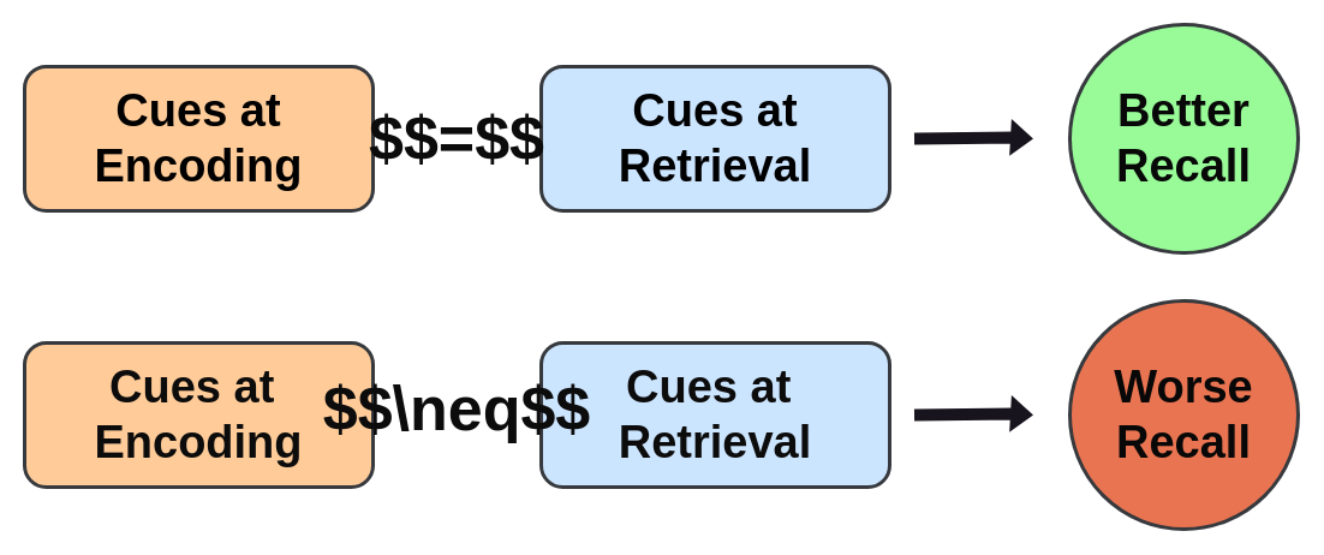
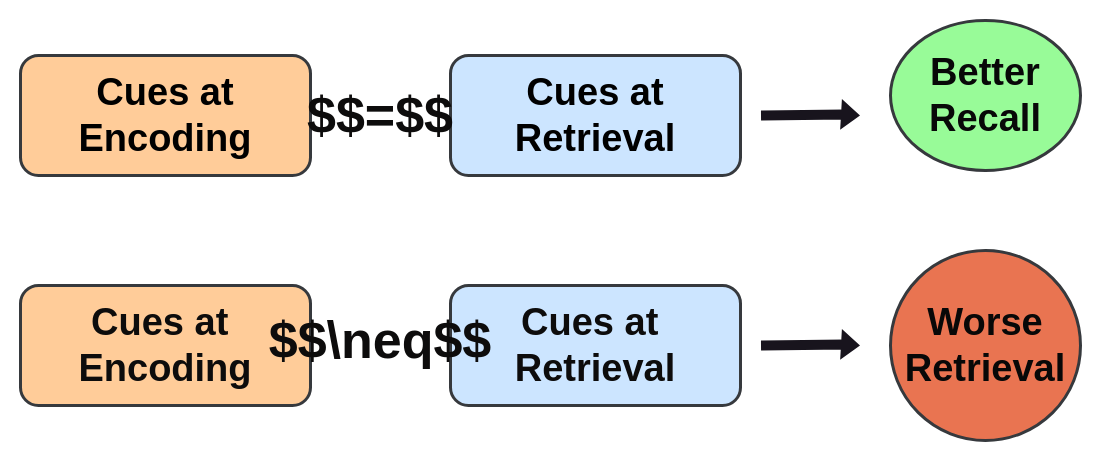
  <mxCell id="0" />
  <mxCell id="1" parent="0" />
  <mxCell id="2" value="&lt;font color=&quot;#000000&quot;&gt;&lt;span style=&quot;font-size: 38px;&quot;&gt;&lt;b&gt;Cues at&lt;br&gt;Encoding&lt;/b&gt;&lt;br&gt;&lt;/span&gt;&lt;/font&gt;" style="rounded=1;whiteSpace=wrap;html=1;fillColor=#ffcc99;strokeColor=#36393d;strokeWidth=3;" vertex="1" parent="1"><mxGeometry x="20" y="55" width="290" height="120" as="geometry" /></mxCell>
  <mxCell id="3" value="&lt;font color=&quot;#0d0c0c&quot;&gt;&lt;span style=&quot;font-size: 38px;&quot;&gt;&lt;b&gt;Cues at&amp;nbsp;&lt;br&gt;Encoding&lt;/b&gt;&lt;br&gt;&lt;/span&gt;&lt;/font&gt;" style="rounded=1;whiteSpace=wrap;html=1;fillColor=#ffcc99;strokeColor=#36393d;strokeWidth=3;" vertex="1" parent="1"><mxGeometry x="20" y="285" width="290" height="120" as="geometry" /></mxCell>
  <mxCell id="4" value="&lt;font color=&quot;#000000&quot;&gt;&lt;span style=&quot;font-size: 38px;&quot;&gt;&lt;b&gt;Cues at&lt;br&gt;Retrieval&lt;/b&gt;&lt;br&gt;&lt;/span&gt;&lt;/font&gt;" style="rounded=1;whiteSpace=wrap;html=1;fillColor=#cce5ff;strokeColor=#36393d;strokeWidth=3;" vertex="1" parent="1"><mxGeometry x="450" y="55" width="290" height="120" as="geometry" /></mxCell>
  <mxCell id="5" value="&lt;font color=&quot;#0d0c0c&quot;&gt;&lt;span style=&quot;font-size: 38px;&quot;&gt;&lt;b&gt;Cues at&amp;nbsp;&lt;br&gt;Retrieval&lt;/b&gt;&lt;br&gt;&lt;/span&gt;&lt;/font&gt;" style="rounded=1;whiteSpace=wrap;html=1;fillColor=#cce5ff;strokeColor=#36393d;strokeWidth=3;" vertex="1" parent="1"><mxGeometry x="450" y="285" width="290" height="120" as="geometry" /></mxCell>
  <mxCell id="6" value="" style="shape=flexArrow;endArrow=classic;html=1;fontColor=#0d0c0c;fillColor=#18141D;fontSize=29;strokeColor=none;" edge="1" parent="1"><mxGeometry width="50" height="50" relative="1" as="geometry"><mxPoint x="760" y="115" as="sourcePoint" /><mxPoint x="860" y="115" as="targetPoint" /><Array as="points"><mxPoint x="844" y="114.09" /></Array></mxGeometry></mxCell>
  <mxCell id="7" value="&lt;span style=&quot;font-size: 52px;&quot;&gt;$$\neq$$&lt;/span&gt;" style="text;html=1;strokeColor=none;fillColor=none;align=center;verticalAlign=middle;whiteSpace=wrap;rounded=0;labelBackgroundColor=none;fontSize=52;fontColor=#0d0c0c;fontStyle=1" vertex="1" parent="1"><mxGeometry x="350" y="325" width="60" height="30" as="geometry" /></mxCell>
  <mxCell id="8" value="&lt;span style=&quot;font-size: 52px;&quot;&gt;$$=$$&lt;/span&gt;" style="text;html=1;strokeColor=none;fillColor=none;align=center;verticalAlign=middle;whiteSpace=wrap;rounded=0;labelBackgroundColor=none;fontSize=52;fontColor=#0d0c0c;fontStyle=1" vertex="1" parent="1"><mxGeometry x="330" y="100" width="100" height="30" as="geometry" /></mxCell>
  <mxCell id="9" value="" style="shape=flexArrow;endArrow=classic;html=1;fontColor=#0d0c0c;fillColor=#18141D;strokeColor=none;" edge="1" parent="1"><mxGeometry width="50" height="50" relative="1" as="geometry"><mxPoint x="760" y="345" as="sourcePoint" /><mxPoint x="860" y="345" as="targetPoint" /><Array as="points"><mxPoint x="844" y="344.09" /></Array></mxGeometry></mxCell>
- <mxCell id="10" value="&lt;font style=&quot;font-size: 38px;&quot; color=&quot;#080808&quot;&gt;&lt;b&gt;Better&lt;br&gt;Recall&lt;/b&gt;&lt;/font&gt;" style="ellipse;whiteSpace=wrap;html=1;aspect=fixed;labelBackgroundColor=none;fontSize=33;fillColor=#98FB98;strokeColor=#36393d;strokeWidth=3;" vertex="1" parent="1"><mxGeometry x="890" y="20" width="190" height="190" as="geometry" /></mxCell>
- <mxCell id="11" value="&lt;font style=&quot;font-size: 38px;&quot; color=&quot;#080808&quot;&gt;&lt;b&gt;Worse&lt;br&gt;Recall&lt;/b&gt;&lt;/font&gt;" style="ellipse;whiteSpace=wrap;html=1;aspect=fixed;labelBackgroundColor=none;fontSize=33;fillColor=#E97451;strokeColor=#36393d;strokeWidth=3;" vertex="1" parent="1"><mxGeometry x="890" y="250" width="190" height="190" as="geometry" /></mxCell>
+ <mxCell id="10" value="&lt;font style=&quot;font-size: 38px;&quot; color=&quot;#080808&quot;&gt;&lt;b&gt;Better&lt;br&gt;Recall&lt;/b&gt;&lt;/font&gt;" style="ellipse;whiteSpace=wrap;html=1;aspect=fixed;labelBackgroundColor=none;fontSize=33;fillColor=#98FB98;strokeColor=#36393d;strokeWidth=3;" vertex="1" parent="1"><mxGeometry x="890" y="20" width="190" height="150" as="geometry" /></mxCell>
+ <mxCell id="11" value="&lt;font style=&quot;font-size: 38px;&quot; color=&quot;#080808&quot;&gt;&lt;b&gt;Worse&lt;br&gt;Retrieval&lt;/b&gt;&lt;/font&gt;" style="ellipse;whiteSpace=wrap;html=1;aspect=fixed;labelBackgroundColor=none;fontSize=33;fillColor=#E97451;strokeColor=#36393d;strokeWidth=3;" vertex="1" parent="1"><mxGeometry x="890" y="250" width="190" height="190" as="geometry" /></mxCell>
